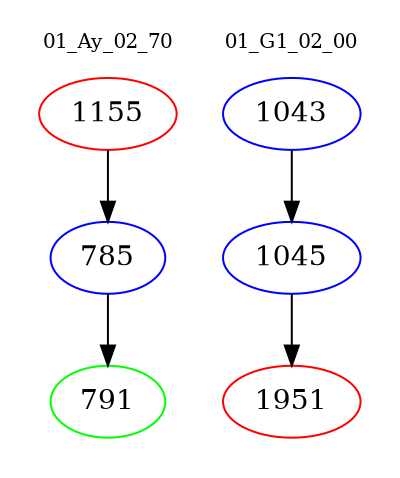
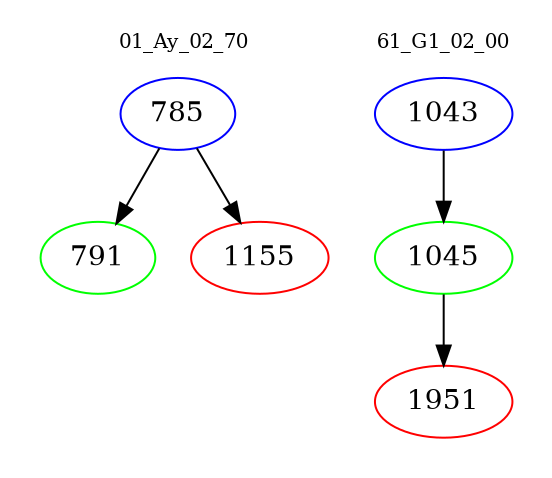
  digraph {
    node [color=blue]
    edge [color=black]
    n1 [label=785]
    n2 [color=green label=791]
    n3 [color=red label=1155]
    n4 [label=1043]
-   n5 [label=1045]
+   n5 [color=green label=1045]
    n6 [color=red label=1951]
    subgraph cluster_1 {
      color=white
      fontsize=10
      label="01_Ay_02_70"
      n1
      n2
      n3
    }
    subgraph cluster_2 {
      color=white
      fontsize=10
-     label="01_G1_02_00"
+     label="61_G1_02_00"
      n4
      n5
      n6
    }
    n1 -> n2
-   n3 -> n1
+   n1 -> n3
    n4 -> n5
    n5 -> n6
  }
